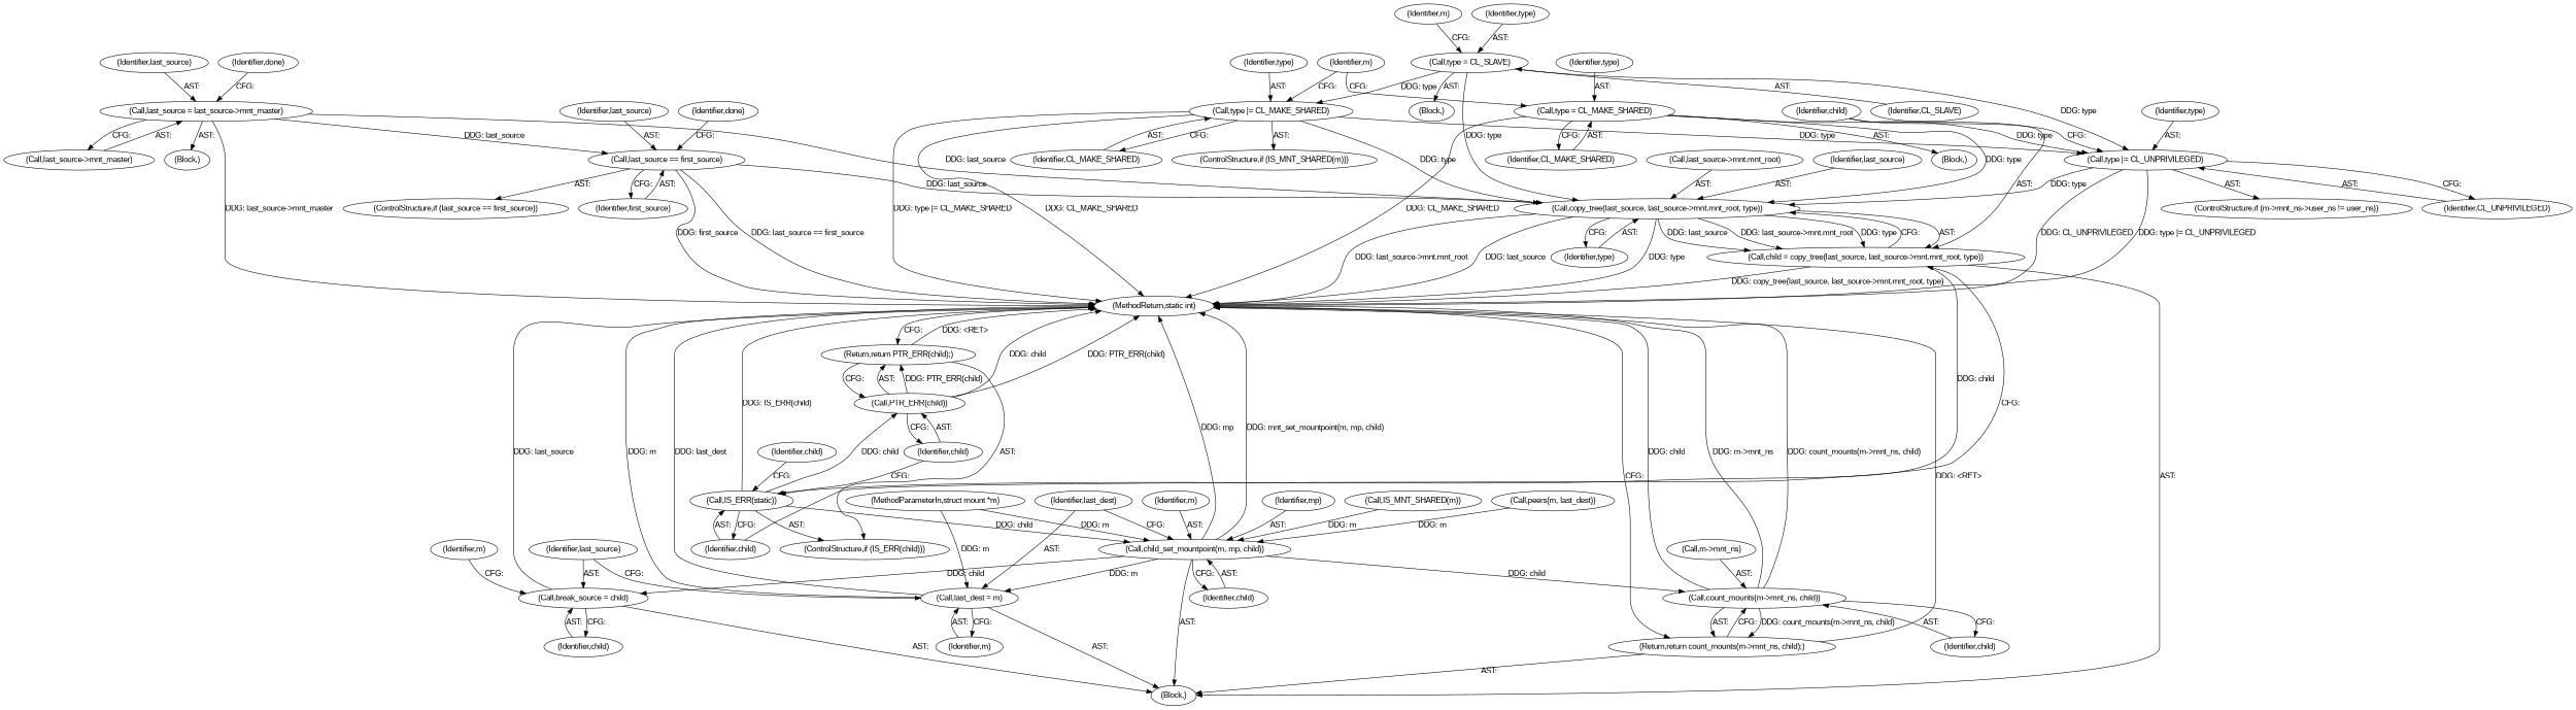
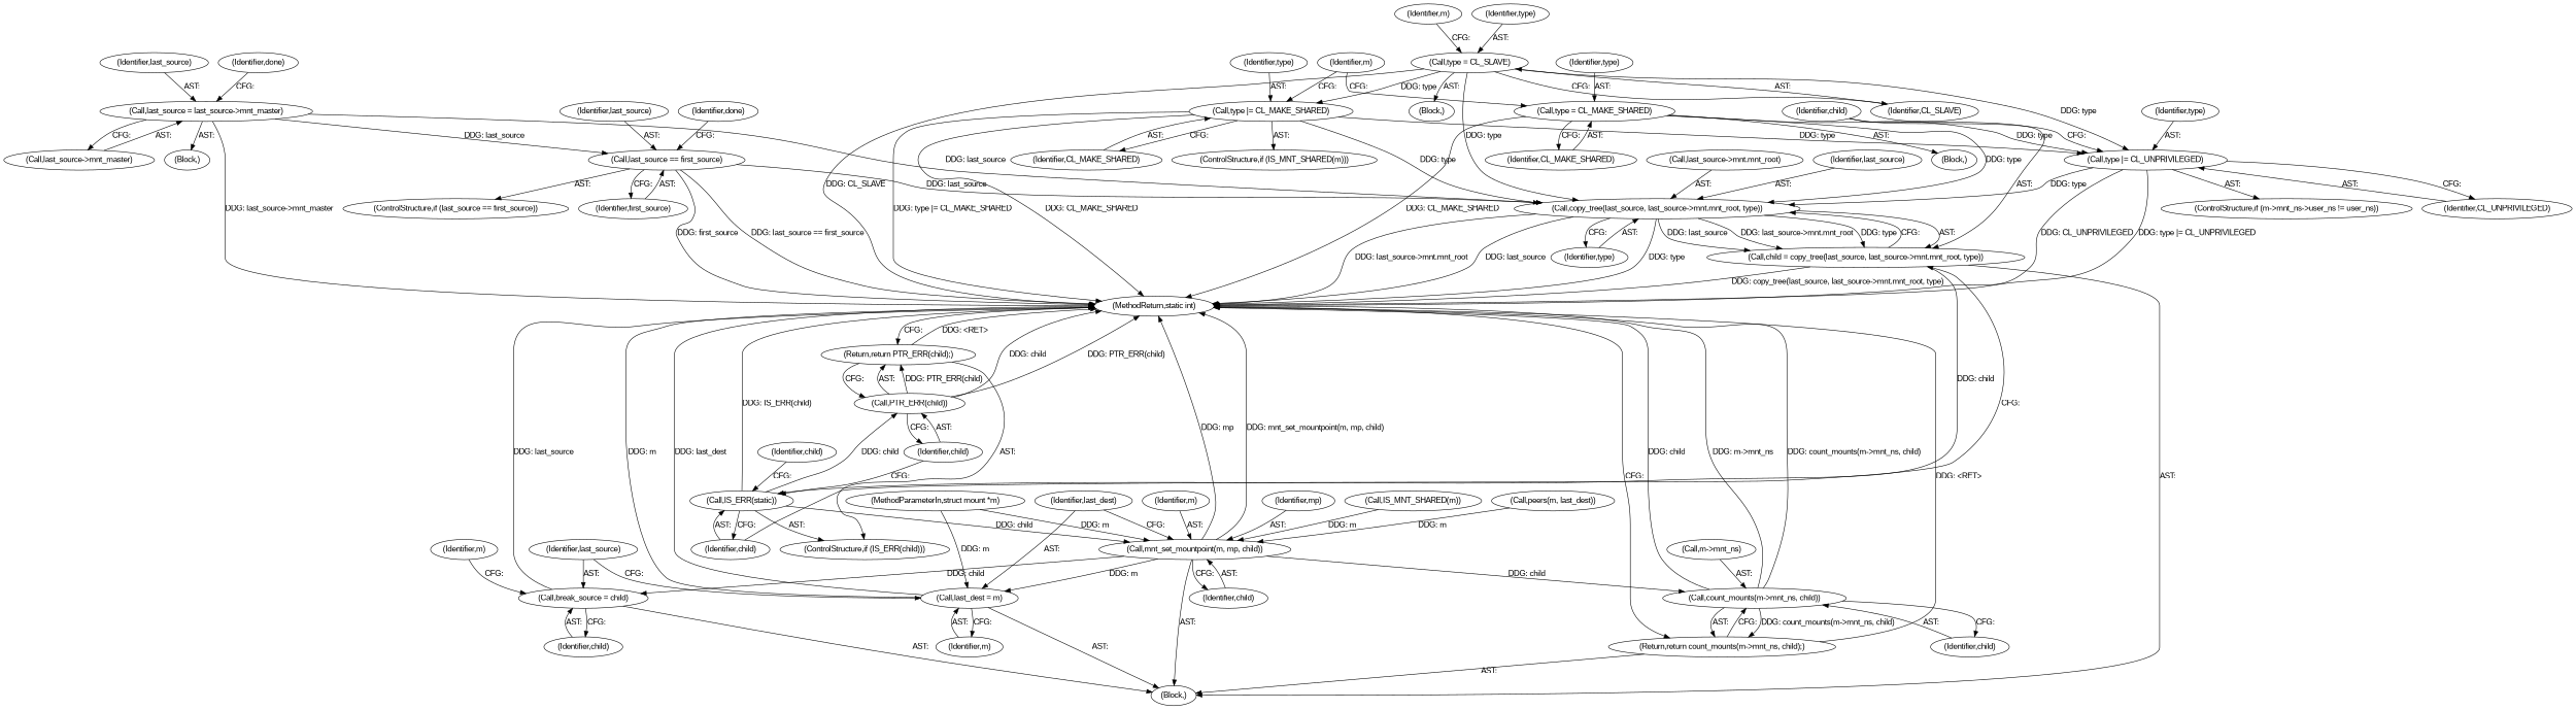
  digraph {
    fontname="Liberation Sans"
    node [fontname="Liberation Sans"]
    edge [fontname="Liberation Sans"]
    n1 [label="(Call,copy_tree(last_source, last_source->mnt.mnt_root, type))"]
    n2 [label="(Call,child = copy_tree(last_source, last_source->mnt.mnt_root, type))"]
    n3 [label="(Identifier,type)"]
    n4 [label="(MethodReturn,static int)"]
    n5 [label="(Call,IS_ERR(static))"]
    n6 [label="(Block,)"]
    n7 [label="(Return,return PTR_ERR(child);)"]
    n8 [label="(Return,return count_mounts(m->mnt_ns, child);)"]
    n9 [label="(Call,last_source = last_source->mnt_master)"]
    n10 [label="(Call,last_source == first_source)"]
    n11 [label="(Call,last_source->mnt_master)"]
    n12 [label="(Block,)"]
    n13 [label="(ControlStructure,if (last_source == first_source))"]
    n14 [label="(Identifier,first_source)"]
    n15 [label="(Call,type = CL_MAKE_SHARED)"]
    n16 [label="(Call,type |= CL_UNPRIVILEGED)"]
    n17 [label="(Identifier,CL_MAKE_SHARED)"]
    n18 [label="(Block,)"]
    n19 [label="(ControlStructure,if (m->mnt_ns->user_ns != user_ns))"]
    n20 [label="(Identifier,CL_UNPRIVILEGED)"]
    n21 [label="(Call,type = CL_SLAVE)"]
    n22 [label="(Call,type |= CL_MAKE_SHARED)"]
    n23 [label="(Identifier,CL_SLAVE)"]
    n24 [label="(Block,)"]
    n25 [label="(Identifier,CL_MAKE_SHARED)"]
    n26 [label="(ControlStructure,if (IS_MNT_SHARED(m)))"]
    n27 [label="(Call,PTR_ERR(child))"]
-   n28 [label="(Call,child_set_mountpoint(m, mp, child))"]
+   n28 [label="(Call,mnt_set_mountpoint(m, mp, child))"]
    n29 [label="(Identifier,child)"]
    n30 [label="(ControlStructure,if (IS_ERR(child)))"]
    n31 [label="(Identifier,child)"]
    n32 [label="(Call,last_dest = m)"]
    n33 [label="(Call,break_source = child)"]
    n34 [label="(Call,count_mounts(m->mnt_ns, child))"]
    n35 [label="(Identifier,child)"]
    n36 [label="(Identifier,m)"]
    n37 [label="(Identifier,child)"]
    n38 [label="(Identifier,child)"]
    n39 [label="(Identifier,m)"]
    n40 [label="(Call,m->mnt_ns)"]
    n41 [label="(Identifier,child)"]
    n42 [label="(Identifier,type)"]
    n43 [label="(Identifier,m)"]
    n44 [label="(Call,last_source->mnt.mnt_root)"]
    n45 [label="(Identifier,done)"]
    n46 [label="(Identifier,child)"]
    n47 [label="(Identifier,last_source)"]
    n48 [label="(Identifier,m)"]
    n49 [label="(Identifier,last_source)"]
    n50 [label="(Identifier,last_source)"]
    n51 [label="(Identifier,mp)"]
    n52 [label="(Call,IS_MNT_SHARED(m))"]
    n53 [label="(Identifier,m)"]
    n54 [label="(Identifier,last_source)"]
    n55 [label="(Identifier,type)"]
    n56 [label="(Identifier,last_dest)"]
    n57 [label="(Call,peers(m, last_dest))"]
    n58 [label="(Identifier,done)"]
    n59 [label="(Identifier,type)"]
    n60 [label="(MethodParameterIn,struct mount *m)"]
    n61 [label="(Identifier,type)"]
    n1 -> n2 [label="AST: "]
    n1 -> n2 [label="DDG: last_source"]
    n1 -> n2 [label="DDG: last_source->mnt.mnt_root"]
    n1 -> n2 [label="DDG: type"]
    n1 -> n3 [label="CFG: "]
    n1 -> n4 [label="DDG: last_source->mnt.mnt_root"]
    n1 -> n4 [label="DDG: last_source"]
    n1 -> n4 [label="DDG: type"]
    n2 -> n1 [label="CFG: "]
    n2 -> n4 [label="DDG: copy_tree(last_source, last_source->mnt.mnt_root, type)"]
    n2 -> n5 [label="DDG: child"]
    n2 -> n6 [label="AST: "]
    n3 -> n1 [label="AST: "]
    n4 -> n7 [label="CFG: "]
    n4 -> n8 [label="CFG: "]
    n5 -> n4 [label="DDG: IS_ERR(child)"]
    n5 -> n27 [label="DDG: child"]
    n5 -> n28 [label="DDG: child"]
    n5 -> n29 [label="CFG: "]
    n5 -> n30 [label="AST: "]
    n7 -> n4 [label="DDG: <RET>"]
    n7 -> n27 [label="CFG: "]
    n7 -> n30 [label="AST: "]
    n8 -> n4 [label="DDG: <RET>"]
    n8 -> n6 [label="AST: "]
    n8 -> n34 [label="CFG: "]
    n9 -> n1 [label="DDG: last_source"]
    n9 -> n4 [label="DDG: last_source->mnt_master"]
    n9 -> n10 [label="DDG: last_source"]
    n9 -> n11 [label="CFG: "]
    n9 -> n12 [label="AST: "]
    n10 -> n1 [label="DDG: last_source"]
    n10 -> n4 [label="DDG: first_source"]
    n10 -> n4 [label="DDG: last_source == first_source"]
    n10 -> n13 [label="AST: "]
    n10 -> n14 [label="CFG: "]
    n11 -> n9 [label="AST: "]
    n14 -> n10 [label="AST: "]
    n15 -> n1 [label="DDG: type"]
    n15 -> n4 [label="DDG: CL_MAKE_SHARED"]
    n15 -> n16 [label="DDG: type"]
    n15 -> n17 [label="CFG: "]
    n15 -> n18 [label="AST: "]
    n16 -> n1 [label="DDG: type"]
    n16 -> n4 [label="DDG: CL_UNPRIVILEGED"]
    n16 -> n4 [label="DDG: type |= CL_UNPRIVILEGED"]
    n16 -> n19 [label="AST: "]
    n16 -> n20 [label="CFG: "]
    n17 -> n15 [label="AST: "]
    n20 -> n16 [label="AST: "]
    n21 -> n1 [label="DDG: type"]
+   n21 -> n4 [label="DDG: CL_SLAVE"]
    n21 -> n16 [label="DDG: type"]
    n21 -> n22 [label="DDG: type"]
+   n21 -> n23 [label="CFG: "]
    n21 -> n24 [label="AST: "]
    n22 -> n1 [label="DDG: type"]
    n22 -> n4 [label="DDG: type |= CL_MAKE_SHARED"]
    n22 -> n4 [label="DDG: CL_MAKE_SHARED"]
    n22 -> n16 [label="DDG: type"]
    n22 -> n25 [label="CFG: "]
    n22 -> n26 [label="AST: "]
    n23 -> n21 [label="AST: "]
    n25 -> n22 [label="AST: "]
    n27 -> n4 [label="DDG: PTR_ERR(child)"]
    n27 -> n4 [label="DDG: child"]
    n27 -> n7 [label="AST: "]
    n27 -> n7 [label="DDG: PTR_ERR(child)"]
    n27 -> n31 [label="CFG: "]
    n28 -> n4 [label="DDG: mp"]
    n28 -> n4 [label="DDG: mnt_set_mountpoint(m, mp, child)"]
    n28 -> n6 [label="AST: "]
    n28 -> n32 [label="DDG: m"]
    n28 -> n33 [label="DDG: child"]
    n28 -> n34 [label="DDG: child"]
    n28 -> n35 [label="CFG: "]
    n29 -> n2 [label="CFG: "]
    n29 -> n5 [label="AST: "]
    n31 -> n5 [label="CFG: "]
    n31 -> n27 [label="AST: "]
    n32 -> n4 [label="DDG: m"]
    n32 -> n4 [label="DDG: last_dest"]
    n32 -> n6 [label="AST: "]
    n32 -> n36 [label="CFG: "]
    n33 -> n4 [label="DDG: last_source"]
    n33 -> n6 [label="AST: "]
    n33 -> n37 [label="CFG: "]
    n34 -> n4 [label="DDG: child"]
    n34 -> n4 [label="DDG: m->mnt_ns"]
    n34 -> n4 [label="DDG: count_mounts(m->mnt_ns, child)"]
    n34 -> n8 [label="AST: "]
    n34 -> n8 [label="DDG: count_mounts(m->mnt_ns, child)"]
    n34 -> n38 [label="CFG: "]
    n35 -> n28 [label="AST: "]
    n36 -> n32 [label="AST: "]
    n37 -> n33 [label="AST: "]
    n38 -> n34 [label="AST: "]
    n39 -> n28 [label="AST: "]
    n40 -> n34 [label="AST: "]
    n41 -> n5 [label="CFG: "]
    n42 -> n22 [label="AST: "]
    n43 -> n33 [label="CFG: "]
    n44 -> n1 [label="AST: "]
    n45 -> n9 [label="CFG: "]
    n46 -> n2 [label="AST: "]
    n46 -> n16 [label="CFG: "]
    n47 -> n1 [label="AST: "]
    n48 -> n21 [label="CFG: "]
    n49 -> n9 [label="AST: "]
    n50 -> n32 [label="CFG: "]
    n50 -> n33 [label="AST: "]
    n51 -> n28 [label="AST: "]
    n52 -> n28 [label="DDG: m"]
    n53 -> n15 [label="CFG: "]
    n53 -> n22 [label="CFG: "]
    n54 -> n10 [label="AST: "]
    n55 -> n15 [label="AST: "]
    n56 -> n28 [label="CFG: "]
    n56 -> n32 [label="AST: "]
    n57 -> n28 [label="DDG: m"]
    n58 -> n10 [label="CFG: "]
    n59 -> n16 [label="AST: "]
    n60 -> n28 [label="DDG: m"]
    n60 -> n32 [label="DDG: m"]
    n61 -> n21 [label="AST: "]
  }
